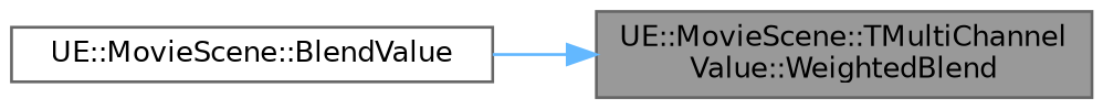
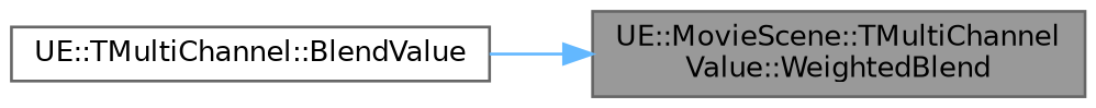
  digraph {
    rankdir=RL
    node [fontname=Helvetica fontsize=10 shape=box style=filled]
    n1 [color=gray40 fillcolor=grey60 fontcolor=black height=0.2 label="UE::MovieScene::TMultiChannel\lValue::WeightedBlend" width=0.4]
-   n2 [color=grey40 fillcolor=white height=0.2 label="UE::MovieScene::BlendValue" width=0.4]
+   n2 [color=grey40 fillcolor=white height=0.2 label="UE::TMultiChannel::BlendValue" width=0.4]
    n1 -> n2 [color=steelblue1 dir=back fontname=Helvetica fontsize=10 labelfontname=Helvetica labelfontsize=10 style=solid]
  }
